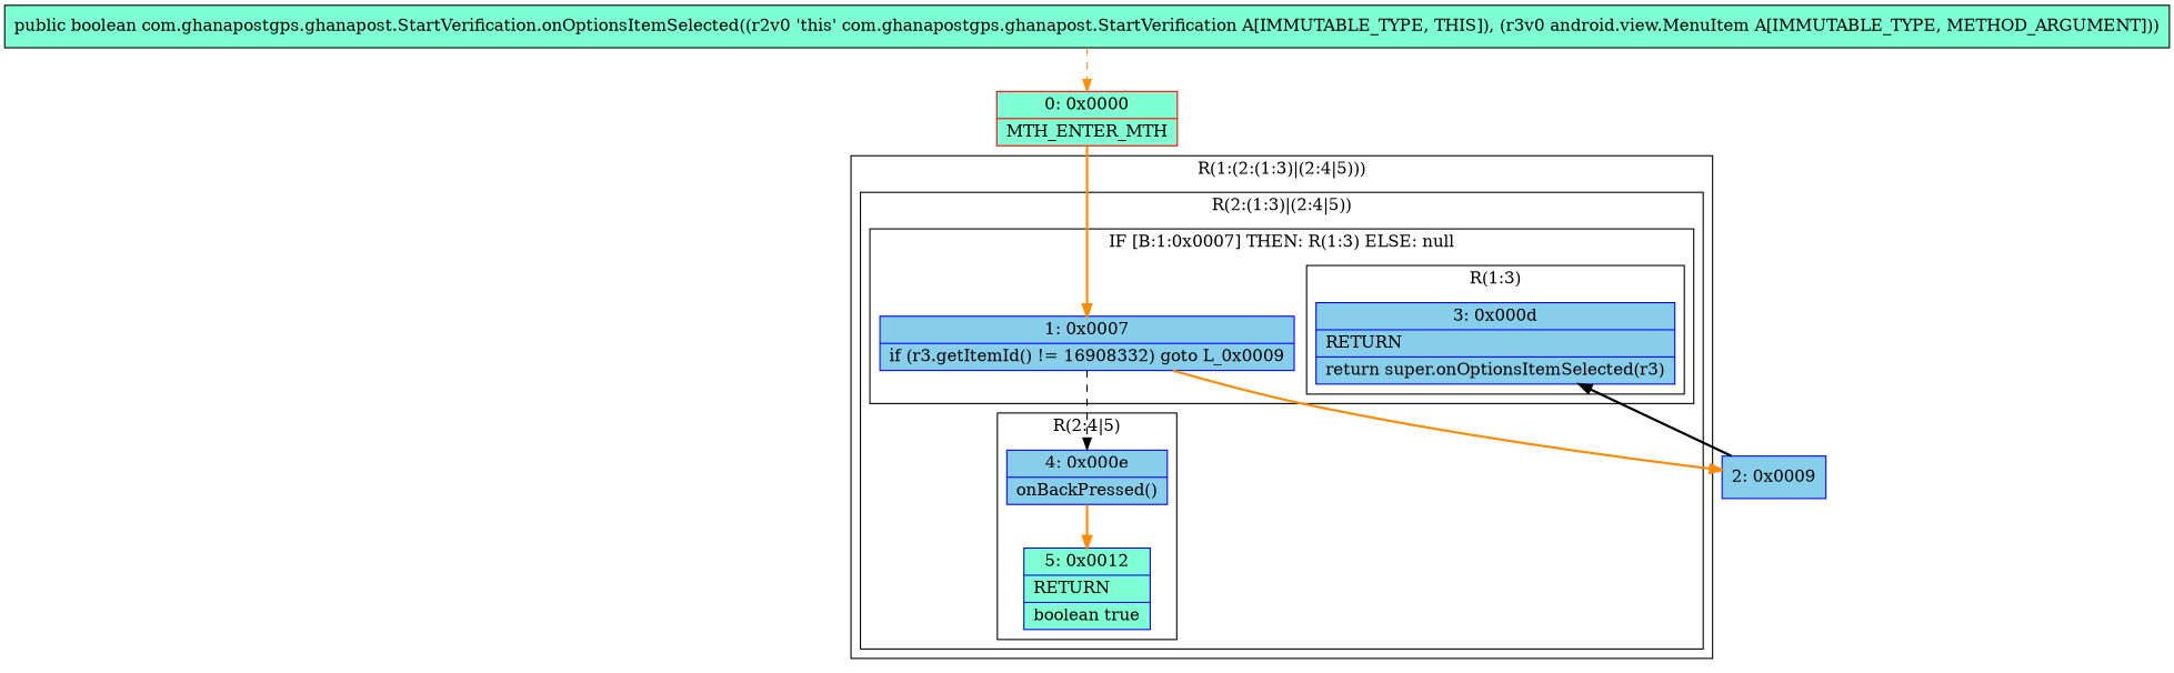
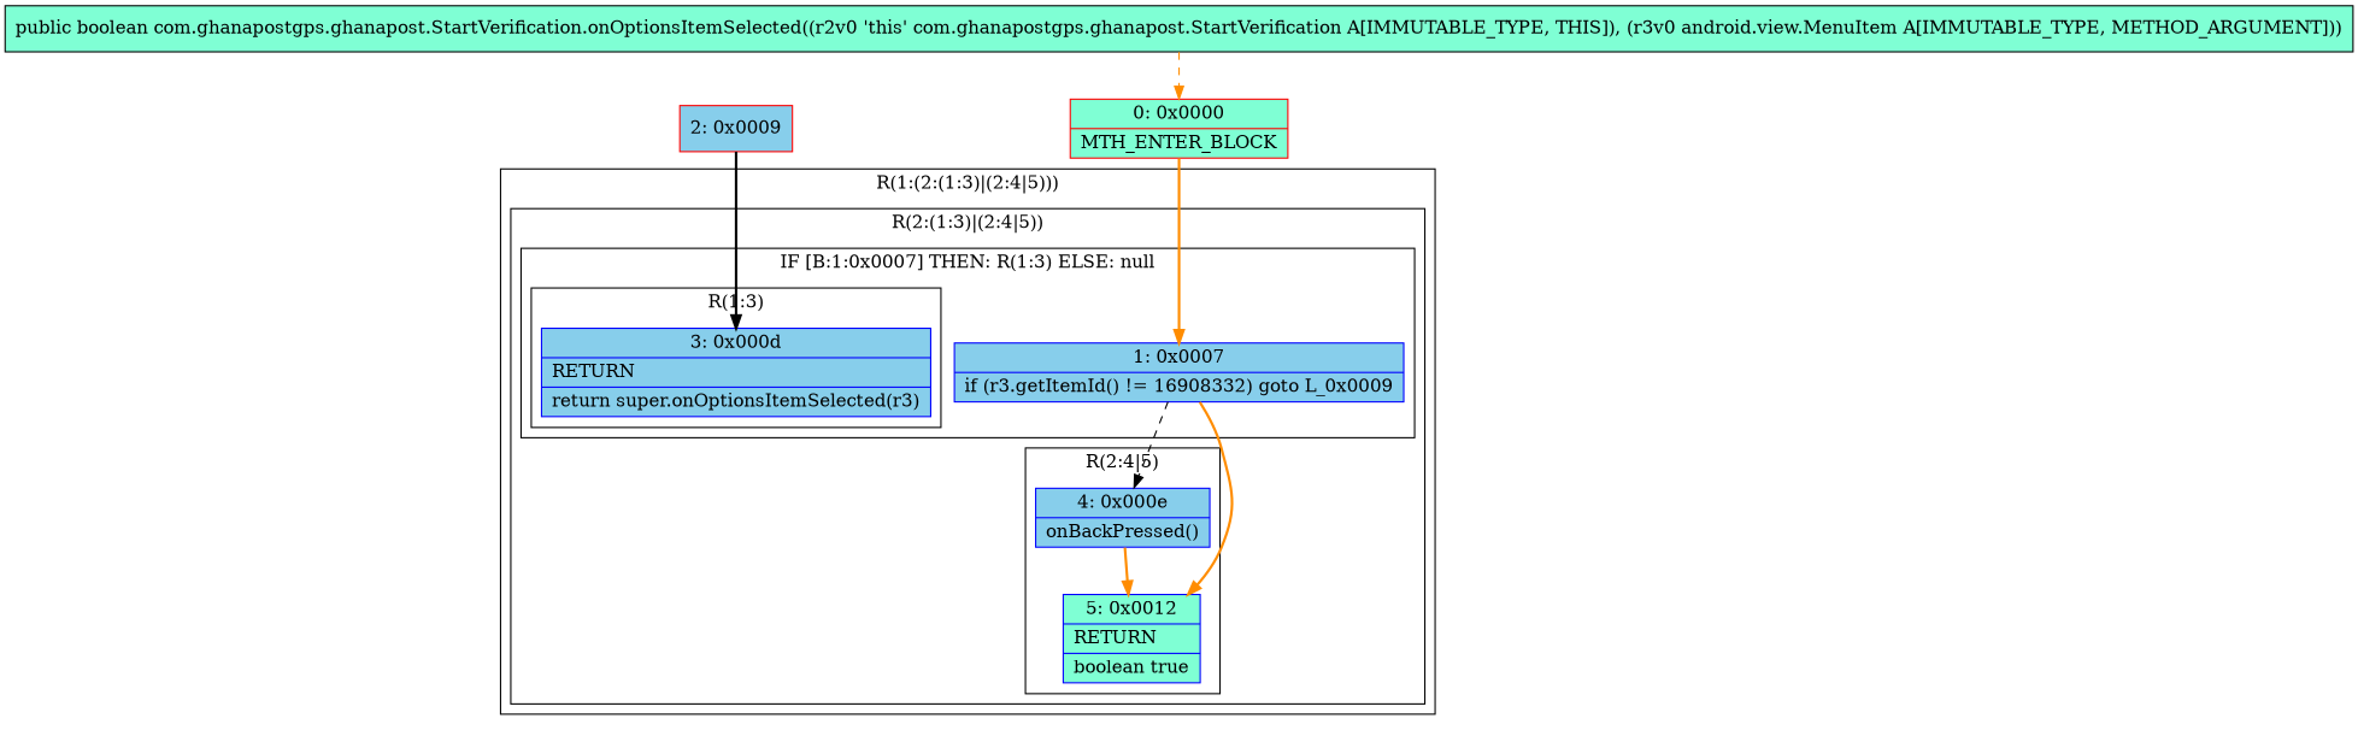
  digraph {
    node [color=blue fillcolor=skyblue shape=record style=filled]
    edge [color=darkorange style=bold]
    n1 [label="{3\:\ 0x000d|RETURN\l|return super.onOptionsItemSelected(r3)\l}"]
    n2 [label="{1\:\ 0x0007|if (r3.getItemId() != 16908332) goto L_0x0009\l}"]
    n3 [label="{4\:\ 0x000e|onBackPressed()\l}"]
    n4 [fillcolor=aquamarine label="{5\:\ 0x0012|RETURN\l|boolean true\l}"]
-   n5 [label="{2\:\ 0x0009}"]
-   n6 [color=red fillcolor=aquamarine label="{0\:\ 0x0000|MTH_ENTER_MTH\l}"]
+   n5 [color=red label="{2\:\ 0x0009}"]
+   n6 [color=red fillcolor=aquamarine label="{0\:\ 0x0000|MTH_ENTER_BLOCK\l}"]
    n7 [fillcolor=aquamarine label="{public boolean com.ghanapostgps.ghanapost.StartVerification.onOptionsItemSelected((r2v0 'this' com.ghanapostgps.ghanapost.StartVerification A[IMMUTABLE_TYPE, THIS]), (r3v0 android.view.MenuItem A[IMMUTABLE_TYPE, METHOD_ARGUMENT])) }" color=""]
    subgraph cluster_1 {
      label="R(1:(2:(1:3)|(2:4|5)))"
      subgraph cluster_2 {
        label="R(2:(1:3)|(2:4|5))"
        subgraph cluster_3 {
          label="IF [B:1:0x0007] THEN: R(1:3) ELSE: null"
          n2
          subgraph cluster_4 {
            label="R(1:3)"
            n1
          }
        }
        subgraph cluster_5 {
          label="R(2:4|5)"
          n3
          n4
        }
      }
    }
    n2 -> n3 [color=black style=dashed]
-   n2 -> n5
+   n2 -> n4
    n3 -> n4
    n5 -> n1 [color=black]
    n6 -> n2
    n7 -> n6 [style=dashed]
  }
